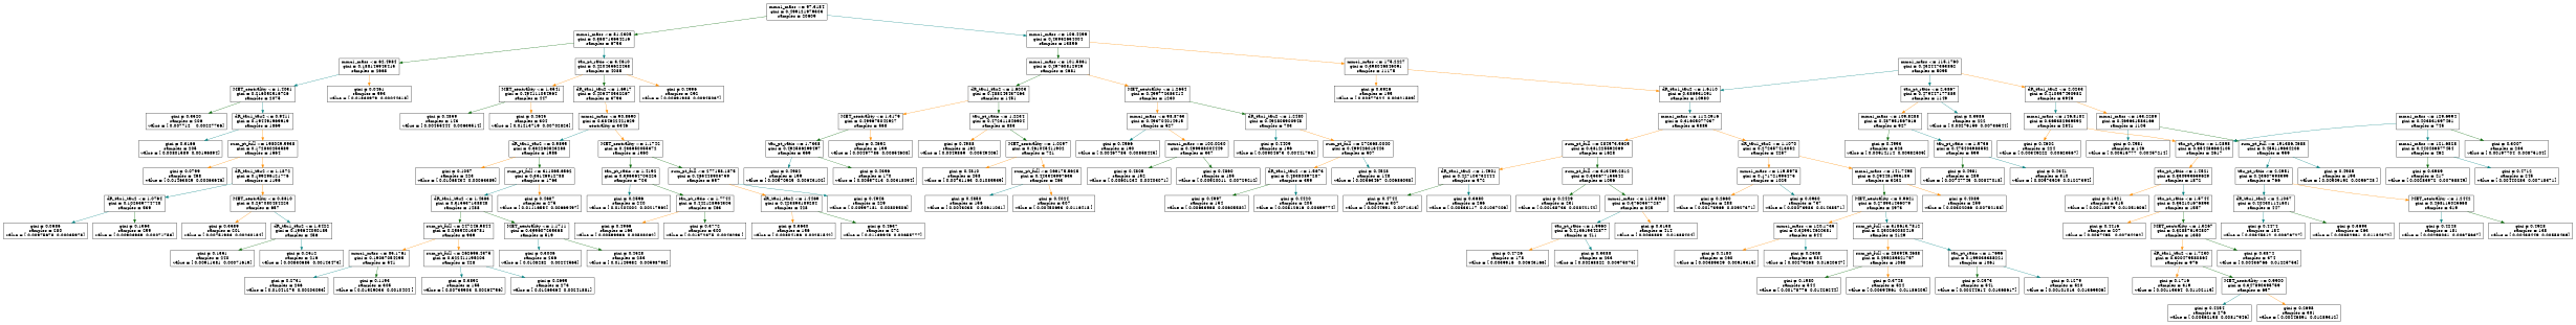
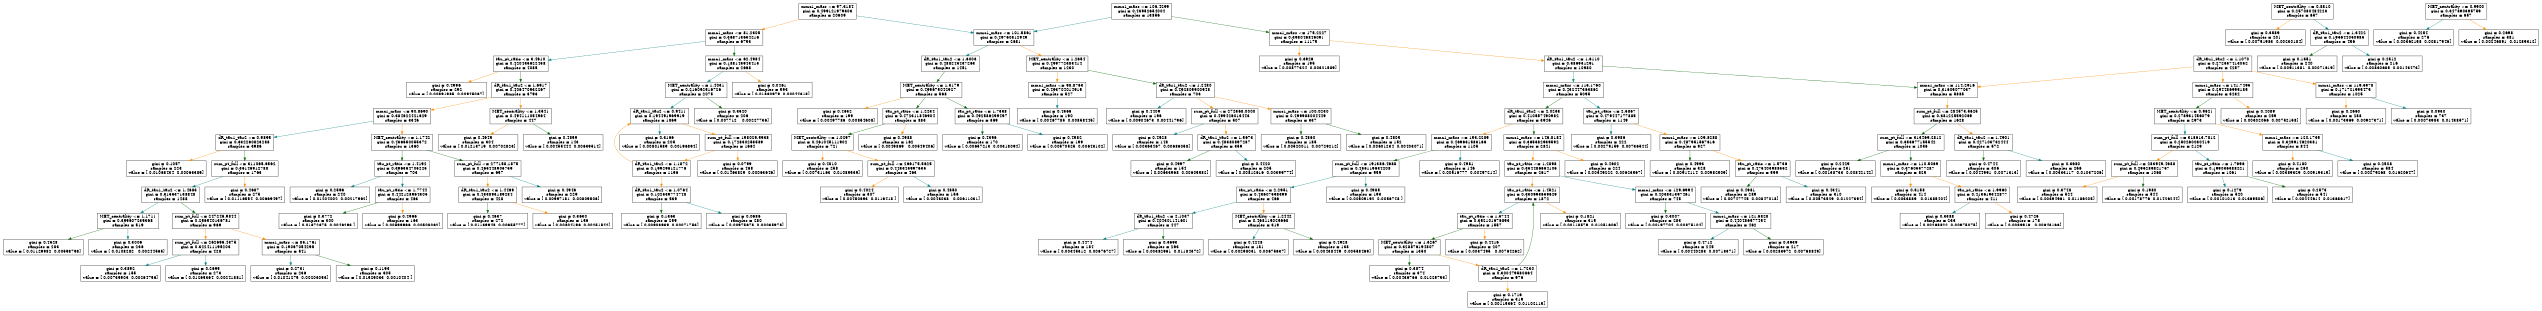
  digraph {
    node [shape=box]
    edge [color=darkorange]
    n1 [label="mmc1_mass <= 97.3184\ngini = 0.499121979303\nsamples = 20609"]
    n2 [label="mmc1_mass <= 81.2305\ngini = 0.368713654216\nsamples = 6753"]
    n3 [label="mmc1_mass <= 106.4299\ngini = 0.43952654004\nsamples = 13856"]
    n4 [label="mmc1_mass <= 62.4984\ngini = 0.188145943415\nsamples = 2668"]
    n5 [label="tau_pt_ratio <= 3.4610\ngini = 0.420435622458\nsamples = 4085"]
    n6 [label="mmc1_mass <= 101.5861\ngini = 0.49760812949\nsamples = 2681"]
    n7 [label="mmc1_mass <= 175.2227\ngini = 0.398046846091\nsamples = 11175"]
    n8 [label="gini = 0.0461\nsamples = 593\nvalue = [ 0.01830979  0.00044318]"]
    n9 [label="MET_centrality <= 1.4031\ngini = 0.216052516726\nsamples = 2075"]
    n10 [label="dR_tau1_tau2 <= 1.6917\ngini = 0.406470532267\nsamples = 3793"]
    n11 [label="gini = 0.4996\nsamples = 292\nvalue = [ 0.00891985  0.00945067]"]
    n12 [label="dR_tau1_tau2 <= 0.9411\ngini = 0.194491969919\nsamples = 1869"]
    n13 [label="gini = 0.3520\nsamples = 206\nvalue = [ 0.007712    0.00227736]"]
    n14 [label="gini = 0.3166\nsamples = 205\nvalue = [ 0.00801589  0.00196894]"]
    n15 [label="sum_pt_full <= 198029.5938\ngini = 0.172830253589\nsamples = 1664"]
    n16 [label="gini = 0.0799\nsamples = 468\nvalue = [ 0.01463829  0.00063646]"]
    n17 [label="dR_tau1_tau2 <= 1.1872\ngini = 0.199296121776\nsamples = 1196"]
    n18 [label="dR_tau1_tau2 <= 1.0764\ngini = 0.102539774748\nsamples = 539"]
    n19 [label="MET_centrality <= 0.8810\ngini = 0.257080484223\nsamples = 657"]
    n20 [label="gini = 0.0686\nsamples = 280\nvalue = [ 0.00975678  0.00035978]"]
    n21 [label="gini = 0.1363\nsamples = 259\nvalue = [ 0.00903939  0.00071753]"]
    n22 [label="gini = 0.3589\nsamples = 201\nvalue = [ 0.00751983  0.00230184]"]
-   n23 [label="dR_tau1_tau2 <= 1.3422\ngini = 0.195644050185\nsamples = 456"]
+   n23 [label="dR_tau1_tau2 <= 1.3422\ngini = 0.195644050985\nsamples = 456"]
    n24 [label="gini = 0.1351\nsamples = 240\nvalue = [ 0.00911381  0.00071619]"]
    n25 [label="gini = 0.2512\nsamples = 216\nvalue = [ 0.00830685  0.00143473]"]
-   n26 [label="mmc1_mass <= 90.8690\ngini = 0.384622421629\ncentrality = 3346"]
+   n26 [label="mmc1_mass <= 90.8690\ngini = 0.384622421629\nsamples = 3346"]
    n27 [label="MET_centrality <= 1.3541\ngini = 0.494111054964\nsamples = 447"]
-   n28 [label="dR_tau1_tau2 <= 0.9895\ngini = 0.332260823288\nsamples = 1986"]
+   n28 [label="dR_tau1_tau2 <= 0.9895\ngini = 0.332260823288\nsamples = 3986"]
    n29 [label="MET_centrality <= 1.1742\ngini = 0.436650055372\nsamples = 1360"]
    n30 [label="gini = 0.4645\nsamples = 304\nvalue = [ 0.01213719  0.00702823]"]
    n31 [label="gini = 0.4859\nsamples = 143\nvalue = [ 0.00455444  0.00639514]"]
    n32 [label="gini = 0.1057\nsamples = 223\nvalue = [ 0.01068434  0.00063389]"]
    n33 [label="sum_pt_full <= 311065.6562\ngini = 0.35146912788\nsamples = 1763"]
    n34 [label="tau_pt_ratio <= 1.4192\ngini = 0.396364705225\nsamples = 703"]
    n35 [label="sum_pt_full <= 277158.1875\ngini = 0.465448905759\nsamples = 657"]
    n36 [label="dR_tau1_tau2 <= 1.4683\ngini = 0.315537138848\nsamples = 1488"]
    n37 [label="gini = 0.4687\nsamples = 275\nvalue = [ 0.01116554  0.00669497]"]
    n38 [label="sum_pt_full <= 247246.9844\ngini = 0.256540136781\nsamples = 969"]
    n39 [label="MET_centrality <= 1.1711\ngini = 0.399607235368\nsamples = 519"]
    n40 [label="mmc1_mass <= 85.1761\ngini = 0.19067054295\nsamples = 541"]
    n41 [label="sum_pt_full <= 262696.4375\ngini = 0.322411195203\nsamples = 428"]
    n42 [label="gini = 0.3006\nsamples = 236\nvalue = [ 0.0108282   0.00244565]"]
    n43 [label="gini = 0.4528\nsamples = 283\nvalue = [ 0.01129982  0.00598798]"]
    n44 [label="gini = 0.2731\nsamples = 236\nvalue = [ 0.01041275  0.00203053]"]
    n45 [label="gini = 0.1193\nsamples = 305\nvalue = [ 0.01529033  0.0010404 ]"]
    n46 [label="gini = 0.3892\nsamples = 155\nvalue = [ 0.00735903  0.00264756]"]
    n47 [label="gini = 0.2695\nsamples = 273\nvalue = [ 0.01265364  0.00241881]"]
    n48 [label="gini = 0.2596\nsamples = 240\nvalue = [ 0.01204002  0.00217962]"]
    n49 [label="tau_pt_ratio <= 1.7744\ngini = 0.442128964305\nsamples = 463"]
-   n50 [label="dR_tau1_tau2 <= 1.4469\ngini = 0.423893189284\nsamples = 428"]
+   n50 [label="dR_tau1_tau2 <= 1.4469\ngini = 0.433893189284\nsamples = 428"]
    n51 [label="gini = 0.4946\nsamples = 229\nvalue = [ 0.00997181  0.00809506]"]
    n52 [label="gini = 0.4966\nsamples = 163\nvalue = [ 0.00599966  0.00508062]"]
    n53 [label="gini = 0.3772\nsamples = 300\nvalue = [ 0.01372375  0.0046293 ]"]
    n54 [label="gini = 0.3630\nsamples = 156\nvalue = [ 0.00804196  0.00251542]"]
    n55 [label="gini = 0.4637\nsamples = 272\nvalue = [ 0.01139948  0.00655777]"]
    n56 [label="MET_centrality <= 1.2654\ngini = 0.499772383414\nsamples = 1230"]
    n57 [label="dR_tau1_tau2 <= 1.6003\ngini = 0.488245437263\nsamples = 1451"]
    n58 [label="dR_tau1_tau2 <= 1.6110\ngini = 0.386931291\nsamples = 10980"]
    n59 [label="gini = 0.3926\nsamples = 195\nvalue = [ 0.00877324  0.00321589]"]
    n60 [label="dR_tau1_tau2 <= 1.2480\ngini = 0.492805900948\nsamples = 703"]
    n61 [label="mmc1_mass <= 98.8763\ngini = 0.493704014915\nsamples = 527"]
    n62 [label="tau_pt_ratio <= 1.2234\ngini = 0.472311846904\nsamples = 883"]
    n63 [label="MET_centrality <= 1.3179\ngini = 0.499675042927\nsamples = 568"]
    n64 [label="gini = 0.4409\nsamples = 196\nvalue = [ 0.00904673  0.00441796]"]
    n65 [label="sum_pt_full <= 272368.0000\ngini = 0.499426013443\nsamples = 507"]
    n66 [label="gini = 0.4566\nsamples = 190\nvalue = [ 0.00467785  0.00858445]"]
    n67 [label="mmc1_mass <= 100.0230\ngini = 0.499988004449\nsamples = 337"]
    n68 [label="dR_tau1_tau2 <= 1.5673\ngini = 0.48380897287\nsamples = 359"]
    n69 [label="gini = 0.4528\nsamples = 148\nvalue = [ 0.00363467  0.00686058]"]
    n70 [label="gini = 0.4997\nsamples = 154\nvalue = [ 0.00633968  0.00605582]"]
    n71 [label="gini = 0.4420\nsamples = 205\nvalue = [ 0.00812616  0.00399774]"]
    n72 [label="gini = 0.4805\nsamples = 152\nvalue = [ 0.00601234  0.00403071]"]
    n73 [label="gini = 0.4860\nsamples = 185\nvalue = [ 0.00520011  0.00729212]"]
    n74 [label="gini = 0.4988\nsamples = 162\nvalue = [ 0.0049869   0.00549406]"]
-   n75 [label="MET_centrality <= 1.0297\ngini = 0.461045411902\nsamples = 721"]
+   n75 [label="MET_centrality <= 1.0297\ngini = 0.461045111902\nsamples = 721"]
    n76 [label="tau_pt_ratio <= 1.7338\ngini = 0.492586299497\nsamples = 369"]
    n77 [label="gini = 0.4652\nsamples = 199\nvalue = [ 0.00497786  0.00854608]"]
    n78 [label="gini = 0.4810\nsamples = 258\nvalue = [ 0.00731163  0.01085539]"]
    n79 [label="sum_pt_full <= 266175.5625\ngini = 0.443345997635\nsamples = 463"]
    n80 [label="gini = 0.4850\nsamples = 156\nvalue = [ 0.0043038   0.00611031]"]
    n81 [label="gini = 0.4024\nsamples = 307\nvalue = [ 0.00450693  0.0116418 ]"]
    n82 [label="gini = 0.4982\nsamples = 199\nvalue = [ 0.00570525  0.00643102]"]
    n83 [label="gini = 0.4396\nsamples = 170\nvalue = [ 0.00657213  0.00318094]"]
    n84 [label="mmc1_mass <= 114.2916\ngini = 0.31605077037\nsamples = 5885"]
    n85 [label="mmc1_mass <= 115.1760\ngini = 0.432447363862\nsamples = 5095"]
    n86 [label="sum_pt_full <= 284573.5625\ngini = 0.381225592069\nsamples = 1628"]
    n87 [label="dR_tau1_tau2 <= 1.1070\ngini = 0.272357413052\nsamples = 4257"]
    n88 [label="tau_pt_ratio <= 2.5867\ngini = 0.479447177885\nsamples = 1149"]
    n89 [label="dR_tau1_tau2 <= 2.0233\ngini = 0.410557490982\nsamples = 3946"]
    n90 [label="dR_tau1_tau2 <= 1.4901\ngini = 0.427103732444\nsamples = 572"]
    n91 [label="sum_pt_full <= 313469.2812\ngini = 0.353677155542\nsamples = 1056"]
    n92 [label="mmc1_mass <= 119.5978\ngini = 0.171721995475\nsamples = 1025"]
-   n93 [label="mmc1_mass <= 141.7495\ngini = 0.294481995185\nsamples = 3232"]
-   n94 [label="gini = 0.4744\nsamples = 307\nvalue = [ 0.0044991  0.0071313]"]
+   n93 [label="mmc1_mass <= 141.7495\ngini = 0.294486995185\nsamples = 3232"]
+   n94 [label="gini = 0.4744\nsamples = 306\nvalue = [ 0.0044991  0.0071313]"]
    n95 [label="gini = 0.3680\nsamples = 266\nvalue = [ 0.00333117  0.01037206]"]
    n96 [label="gini = 0.2429\nsamples = 231\nvalue = [ 0.00138733  0.00842142]"]
    n97 [label="mmc1_mass <= 110.5069\ngini = 0.37605577287\nsamples = 825"]
    n98 [label="tau_pt_ratio <= 1.9960\ngini = 0.413619342877\nsamples = 411"]
    n99 [label="gini = 0.3158\nsamples = 414\nvalue = [ 0.0033889   0.01385404]"]
    n100 [label="gini = 0.4726\nsamples = 178\nvalue = [ 0.0039916   0.00643166]"]
    n101 [label="gini = 0.3388\nsamples = 233\nvalue = [ 0.00268822  0.00975075]"]
    n102 [label="gini = 0.2660\nsamples = 288\nvalue = [ 0.00173969  0.00927371]"]
    n103 [label="gini = 0.0930\nsamples = 737\nvalue = [ 0.00073983  0.01438571]"]
    n104 [label="MET_centrality <= 0.9621\ngini = 0.278931456079\nsamples = 2973"]
    n105 [label="gini = 0.4089\nsamples = 259\nvalue = [ 0.00302066  0.00752158]"]
    n106 [label="mmc1_mass <= 120.1735\ngini = 0.329914620381\nsamples = 844"]
    n107 [label="sum_pt_full <= 318613.7812\ngini = 0.250260080419\nsamples = 2129"]
    n108 [label="gini = 0.4180\nsamples = 260\nvalue = [ 0.00389329  0.00919315]"]
    n109 [label="gini = 0.2508\nsamples = 584\nvalue = [ 0.00279268  0.01620647]"]
    n110 [label="sum_pt_full <= 283949.4688\ngini = 0.295289821757\nsamples = 1068"]
    n111 [label="tau_pt_ratio <= 1.7696\ngini = 0.199036388221\nsamples = 1061"]
    n112 [label="gini = 0.1980\nsamples = 544\nvalue = [ 0.00178776  0.01426244]"]
    n113 [label="gini = 0.3748\nsamples = 524\nvalue = [ 0.00394961  0.01186205]"]
    n114 [label="gini = 0.2573\nsamples = 541\nvalue = [ 0.00244614  0.01368617]"]
    n115 [label="gini = 0.1279\nsamples = 520\nvalue = [ 0.00101013  0.01369506]"]
    n116 [label="mmc1_mass <= 109.8288\ngini = 0.487951567616\nsamples = 927"]
    n117 [label="gini = 0.3986\nsamples = 222\nvalue = [ 0.00279159  0.00736544]"]
    n118 [label="mmc1_mass <= 146.8184\ngini = 0.365382939592\nsamples = 2841"]
    n119 [label="mmc1_mass <= 153.2289\ngini = 0.469631583166\nsamples = 1105"]
    n120 [label="gini = 0.4993\nsamples = 328\nvalue = [ 0.00914114  0.00982509]"]
    n121 [label="tau_pt_ratio <= 1.5736\ngini = 0.475403988552\nsamples = 599"]
    n122 [label="gini = 0.4341\nsamples = 310\nvalue = [ 0.00573529  0.01227394]"]
    n123 [label="gini = 0.4981\nsamples = 289\nvalue = [ 0.00747745  0.00847018]"]
    n124 [label="tau_pt_ratio <= 1.2898\ngini = 0.354486664105\nsamples = 2617"]
    n125 [label="gini = 0.4602\nsamples = 224\nvalue = [ 0.00349222  0.00623567]"]
    n126 [label="sum_pt_full <= 191386.4688\ngini = 0.455119634208\nsamples = 959"]
    n127 [label="gini = 0.4981\nsamples = 146\nvalue = [ 0.00516777  0.00457214]"]
    n128 [label="mmc1_mass <= 129.6994\ngini = 0.403831397461\nsamples = 745"]
    n129 [label="tau_pt_ratio <= 1.4521\ngini = 0.330993659629\nsamples = 1872"]
    n130 [label="mmc1_mass <= 121.6828\ngini = 0.440486577454\nsamples = 462"]
    n131 [label="gini = 0.3007\nsamples = 283\nvalue = [ 0.00197704  0.00875104]"]
    n132 [label="gini = 0.1821\nsamples = 315\nvalue = [ 0.00118579  0.01051606]"]
    n133 [label="tau_pt_ratio <= 1.5744\ngini = 0.352101676893\nsamples = 1557"]
    n134 [label="gini = 0.3939\nsamples = 217\nvalue = [ 0.00283972  0.00768849]"]
    n135 [label="gini = 0.4712\nsamples = 245\nvalue = [ 0.00440283  0.00718371]"]
    n136 [label="gini = 0.4416\nsamples = 207\nvalue = [ 0.0037495   0.00764262]"]
    n137 [label="MET_centrality <= 1.3267\ngini = 0.328876194807\nsamples = 1350"]
    n138 [label="dR_tau1_tau2 <= 1.7230\ngini = 0.300479580864\nsamples = 976"]
    n139 [label="gini = 0.3874\nsamples = 374\nvalue = [ 0.00436766  0.01225753]"]
    n140 [label="gini = 0.1716\nsamples = 319\nvalue = [ 0.00115364  0.01102115]"]
    n141 [label="MET_centrality <= 0.9900\ngini = 0.347890395759\nsamples = 657"]
    n142 [label="gini = 0.4254\nsamples = 276\nvalue = [ 0.00362158  0.00817946]"]
    n143 [label="gini = 0.2698\nsamples = 381\nvalue = [ 0.00246891  0.01289312]"]
    n144 [label="gini = 0.4985\nsamples = 193\nvalue = [ 0.00509192  0.0056748 ]"]
-   n145 [label="tau_pt_ratio <= 2.2951\ngini = 0.43607598399\nsamples = 766"]
+   n145 [label="tau_pt_ratio <= 2.2951\ngini = 0.43607598399\nsamples = 466"]
    n146 [label="dR_tau1_tau2 <= 2.1037\ngini = 0.404301141601\nsamples = 447"]
    n147 [label="MET_centrality <= 1.2442\ngini = 0.468115025668\nsamples = 319"]
    n148 [label="gini = 0.4474\nsamples = 184\nvalue = [ 0.00345312  0.00676727]"]
    n149 [label="gini = 0.3693\nsamples = 263\nvalue = [ 0.00382961  0.01184372]"]
    n150 [label="gini = 0.4248\nsamples = 181\nvalue = [ 0.00298031  0.00675637]"]
    n151 [label="gini = 0.4928\nsamples = 138\nvalue = [ 0.00438449  0.00558469]"]
-   n1 -> n2 [color=darkgreen]
-   n1 -> n3 [color=teal]
+   n1 -> n2
+   n1 -> n6 [color=teal]
    n2 -> n4 [color=darkgreen]
    n2 -> n5 [color=teal]
-   n3 -> n6 [color=darkgreen]
-   n3 -> n7
+   n3 -> n6 [color=teal]
+   n3 -> n7 [color=darkgreen]
    n4 -> n8
    n4 -> n9 [color=teal]
    n5 -> n10 [color=darkgreen]
    n5 -> n11
    n6 -> n56
-   n6 -> n57 [color=darkgreen]
+   n6 -> n57 [color=teal]
    n7 -> n58
    n7 -> n59
    n9 -> n12 [color=teal]
    n9 -> n13 [color=darkgreen]
    n10 -> n26
-   n5 -> n27
+   n10 -> n27
    n12 -> n14 [color=teal]
    n12 -> n15
    n15 -> n16
    n15 -> n17
-   n17 -> n18 [color=teal]
-   n17 -> n19
+   n17 -> n18
+   n17 -> n12
    n18 -> n20 [color=teal]
    n18 -> n21 [color=darkgreen]
    n19 -> n22
    n19 -> n23 [color=teal]
    n23 -> n24 [color=darkgreen]
    n23 -> n25 [color=teal]
    n26 -> n28 [color=teal]
    n26 -> n29
    n27 -> n30
    n27 -> n31 [color=darkgreen]
    n28 -> n32
    n28 -> n33 [color=darkgreen]
    n29 -> n34 [color=darkgreen]
    n29 -> n35 [color=darkgreen]
    n33 -> n36 [color=teal]
    n33 -> n37
    n34 -> n48 [color=teal]
-   n34 -> n49 [color=darkgreen]
+   n34 -> n49 [color=teal]
    n35 -> n50
    n35 -> n51 [color=teal]
    n36 -> n38 [color=darkgreen]
-   n36 -> n39 [color=darkgreen]
+   n36 -> n39 [color=teal]
    n38 -> n40
    n38 -> n41
    n39 -> n42 [color=teal]
    n39 -> n43 [color=darkgreen]
    n40 -> n44 [color=teal]
    n40 -> n45 [color=darkgreen]
    n41 -> n46 [color=teal]
    n41 -> n47 [color=teal]
    n49 -> n52
    n49 -> n53 [color=darkgreen]
    n50 -> n54
    n50 -> n55 [color=darkgreen]
    n56 -> n60 [color=darkgreen]
    n56 -> n61
-   n57 -> n62 [color=darkgreen]
-   n57 -> n63
-   n58 -> n84 [color=teal]
-   n85 -> n58 [color=teal]
+   n63 -> n62 [color=darkgreen]
+   n57 -> n63 [color=darkgreen]
+   n58 -> n84 [color=darkgreen]
+   n58 -> n85 [color=teal]
    n60 -> n64 [color=teal]
    n60 -> n65
    n61 -> n66 [color=teal]
-   n61 -> n67
+   n60 -> n67
    n62 -> n74
    n62 -> n75 [color=darkgreen]
    n63 -> n76 [color=darkgreen]
    n63 -> n77
    n65 -> n68
    n65 -> n69 [color=teal]
    n67 -> n72 [color=darkgreen]
    n67 -> n73 [color=darkgreen]
    n68 -> n70 [color=darkgreen]
    n68 -> n71 [color=teal]
    n75 -> n78
    n75 -> n79
    n76 -> n82 [color=teal]
    n76 -> n83 [color=darkgreen]
    n79 -> n80 [color=teal]
    n79 -> n81
    n84 -> n86
-   n84 -> n87
+   n87 -> n84
    n85 -> n88 [color=teal]
-   n85 -> n89
+   n85 -> n89 [color=darkgreen]
    n86 -> n90
    n86 -> n91 [color=darkgreen]
    n87 -> n92
    n87 -> n93
    n88 -> n116
    n88 -> n117 [color=teal]
-   n89 -> n118 [color=teal]
+   n89 -> n118 [color=darkgreen]
    n89 -> n119
    n90 -> n94 [color=darkgreen]
    n90 -> n95 [color=teal]
    n91 -> n96 [color=darkgreen]
    n91 -> n97 [color=darkgreen]
    n92 -> n102
    n92 -> n103 [color=teal]
    n93 -> n104 [color=darkgreen]
    n93 -> n105
-   n97 -> n98 [color=teal]
+   n97 -> n98
    n97 -> n99
    n98 -> n100
    n98 -> n101 [color=teal]
    n104 -> n106
    n104 -> n107 [color=teal]
    n106 -> n108
    n106 -> n109 [color=teal]
    n107 -> n110
    n107 -> n111 [color=teal]
    n110 -> n112 [color=darkgreen]
    n110 -> n113
    n111 -> n114 [color=darkgreen]
    n111 -> n115 [color=teal]
    n116 -> n120 [color=darkgreen]
-   n116 -> n121 [color=teal]
+   n116 -> n121
    n118 -> n124
    n118 -> n125
    n119 -> n126 [color=darkgreen]
    n119 -> n127 [color=teal]
    n121 -> n122 [color=teal]
    n121 -> n123 [color=darkgreen]
-   n128 -> n124 [color=teal]
+   n124 -> n128 [color=teal]
    n124 -> n129
    n126 -> n144 [color=teal]
    n126 -> n145 [color=teal]
    n128 -> n130 [color=teal]
    n128 -> n131 [color=darkgreen]
    n129 -> n132
    n129 -> n133 [color=teal]
    n130 -> n134 [color=darkgreen]
    n130 -> n135 [color=teal]
    n133 -> n136
    n133 -> n137 [color=darkgreen]
    n137 -> n138
    n137 -> n139 [color=darkgreen]
    n138 -> n140
-   n138 -> n141 [color=darkgreen]
+   n138 -> n129 [color=darkgreen]
    n141 -> n142 [color=teal]
    n141 -> n143
    n145 -> n146 [color=teal]
    n145 -> n147
    n146 -> n148 [color=teal]
    n146 -> n149 [color=darkgreen]
    n147 -> n150 [color=teal]
    n147 -> n151 [color=darkgreen]
  }
